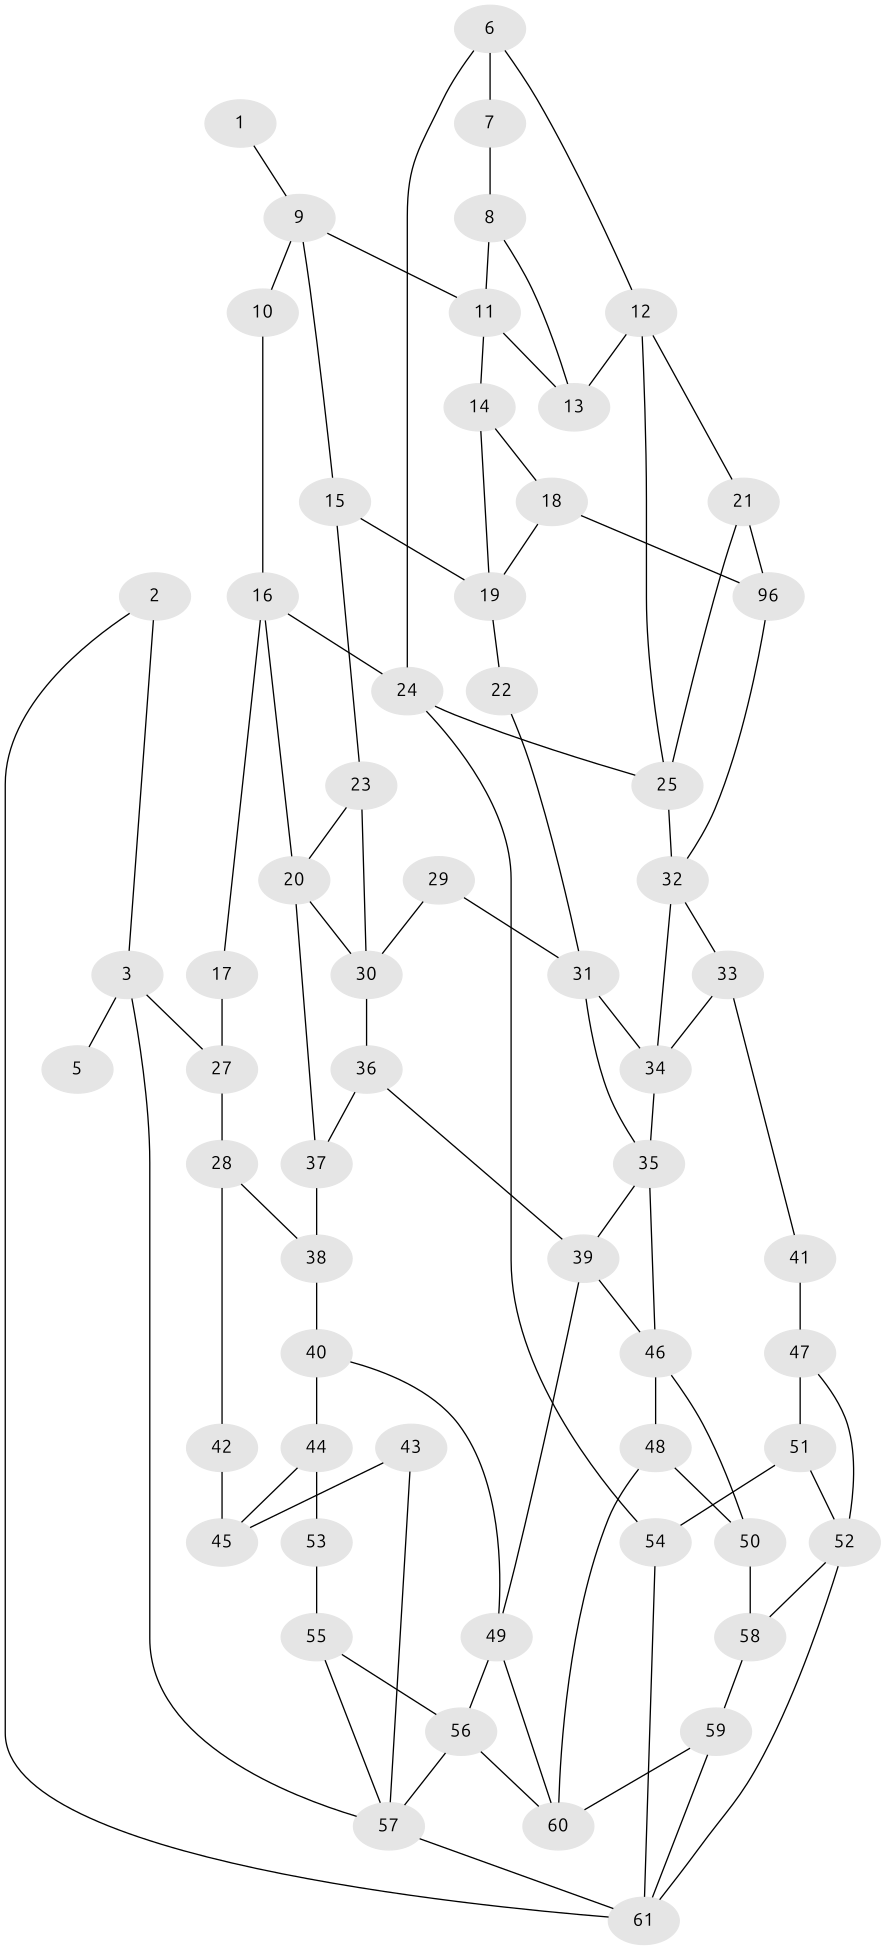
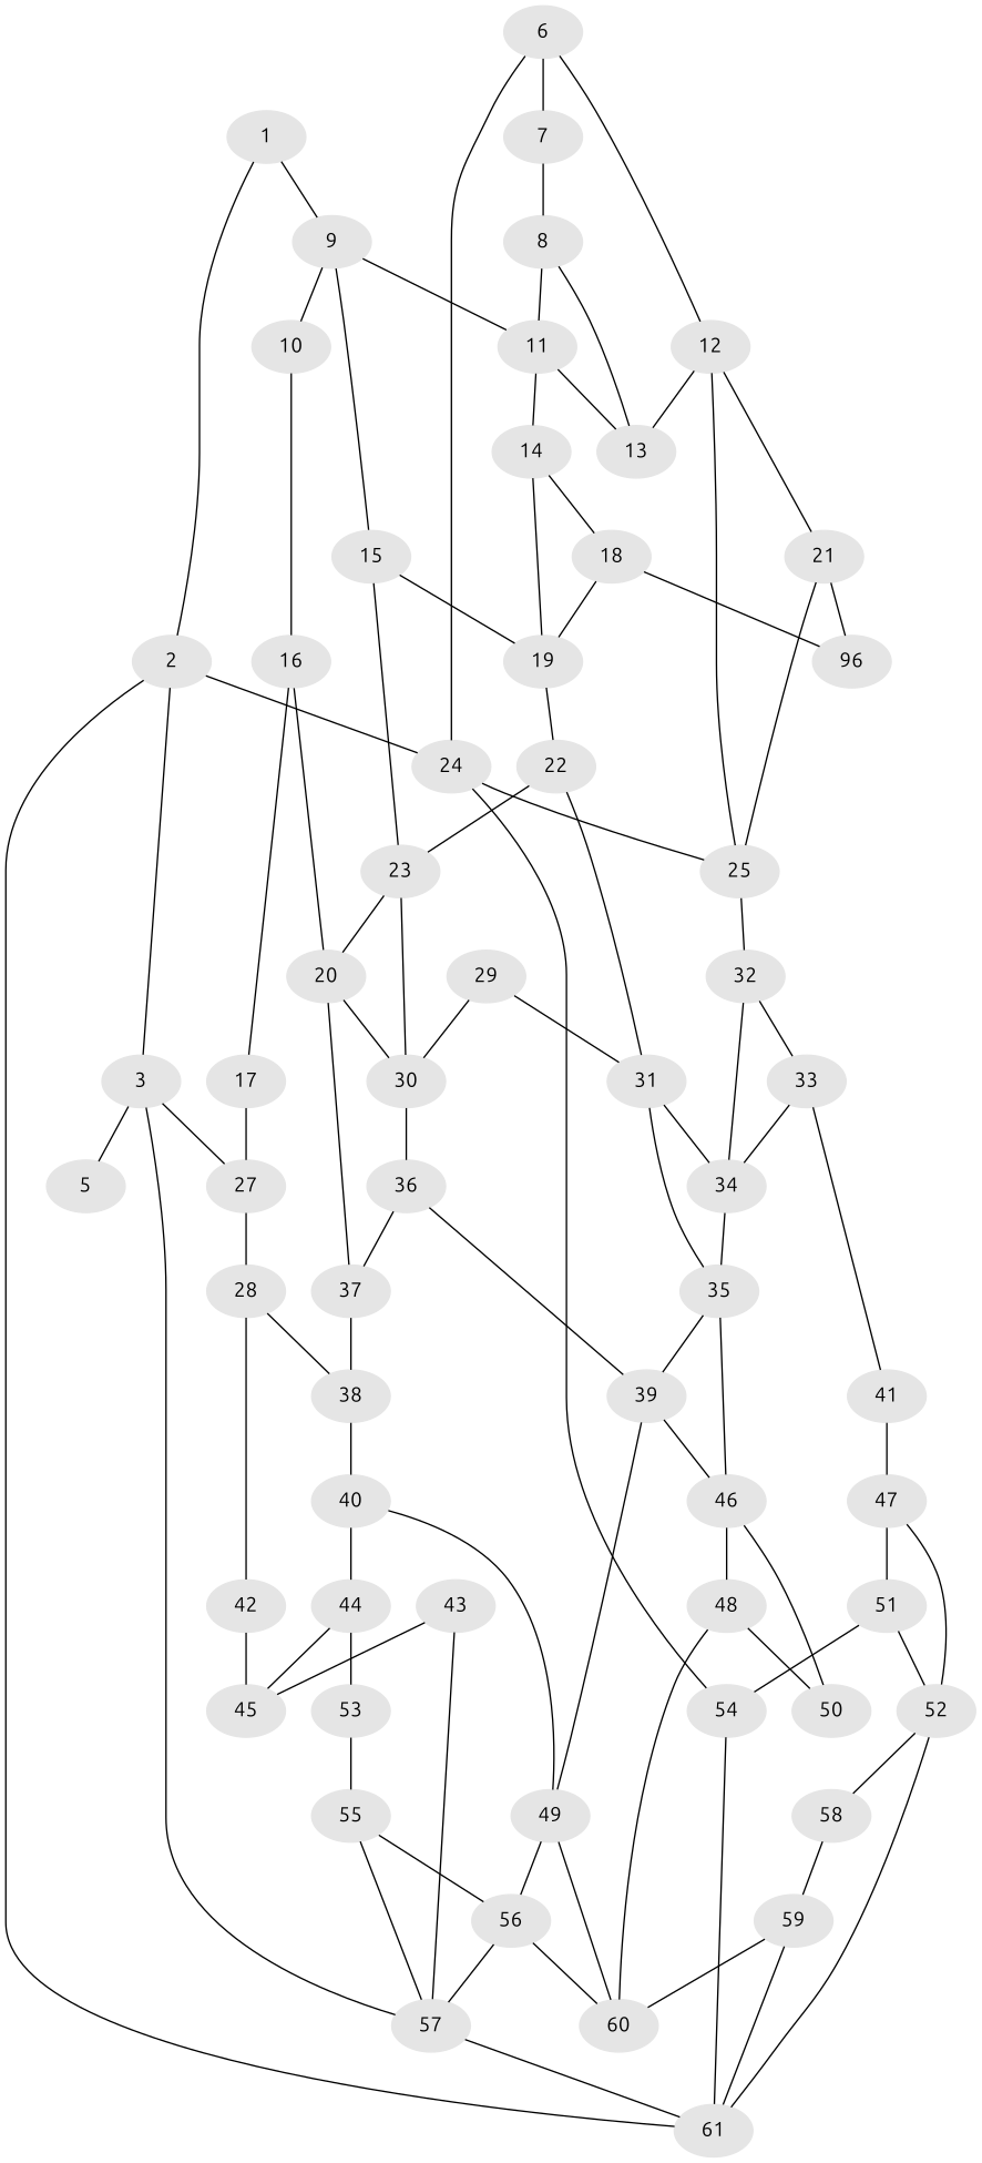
  graph {
    fontname=Ubuntu
    node [color=gray90 fontname=Ubuntu style=filled]
    edge [fontname=Ubuntu weight=1.0]
    1
    2
    9
    3
    24
    61
    10
    11
    15
    5
    27
    57
    25
    54
    28
    16
    6
    7
    12
    8
    13
    21
    14
    19
    23
    17
    20
    18
    n29 [label=96]
    32
    22
    30
    37
    31
    36
    38
    34
    35
    29
    33
    42
    40
    45
    39
    46
    41
    47
    49
    48
    50
    44
    60
    56
    53
    51
    52
    43
    55
    58
    59
+   1 -- 2
    1 -- 9
    2 -- 3
-   16 -- 24
+   2 -- 24
    2 -- 61
    9 -- 10
    9 -- 11
    9 -- 15
    3 -- 5
    3 -- 27
    3 -- 57
    24 -- 25
    24 -- 54
    10 -- 16
    11 -- 13
    11 -- 14
    15 -- 19
    15 -- 23
    27 -- 28
    57 -- 61
    25 -- 32
    54 -- 61
    28 -- 38
    28 -- 42
    16 -- 17
    16 -- 20
    6 -- 24
    6 -- 7
    6 -- 12
    7 -- 8 [weight=2.0]
    12 -- 25
    12 -- 13
    12 -- 21
    8 -- 11
    8 -- 13
    21 -- 25
    21 -- n29 [weight=2.0]
    14 -- 19
    14 -- 18
    19 -- 22
    23 -- 20
    23 -- 30
    17 -- 27 [weight=2.0]
    20 -- 30
    20 -- 37
    18 -- 19
    18 -- n29
-   n29 -- 32
    32 -- 34
    32 -- 33
+   22 -- 23
    22 -- 31
    30 -- 36
    37 -- 38 [weight=2.0]
    31 -- 34
    31 -- 35
    36 -- 37
    36 -- 39
    38 -- 40
    34 -- 35
    35 -- 39
    35 -- 46
    29 -- 30
    29 -- 31
    33 -- 34
    33 -- 41
    42 -- 45 [weight=2.0]
    40 -- 49
    40 -- 44
    39 -- 46
    39 -- 49
    46 -- 48
    46 -- 50
    41 -- 47 [weight=2.0]
    47 -- 51
    47 -- 52
    49 -- 60
    49 -- 56
    48 -- 50
    48 -- 60
-   50 -- 58 [weight=2.0]
    44 -- 45
    44 -- 53
    56 -- 57
    56 -- 60
    53 -- 55 [weight=2.0]
    51 -- 54 [weight=2.0]
    51 -- 52
    52 -- 61
    52 -- 58
    43 -- 57
    43 -- 45
    55 -- 57
    55 -- 56
    58 -- 59
    59 -- 61
    59 -- 60
  }
